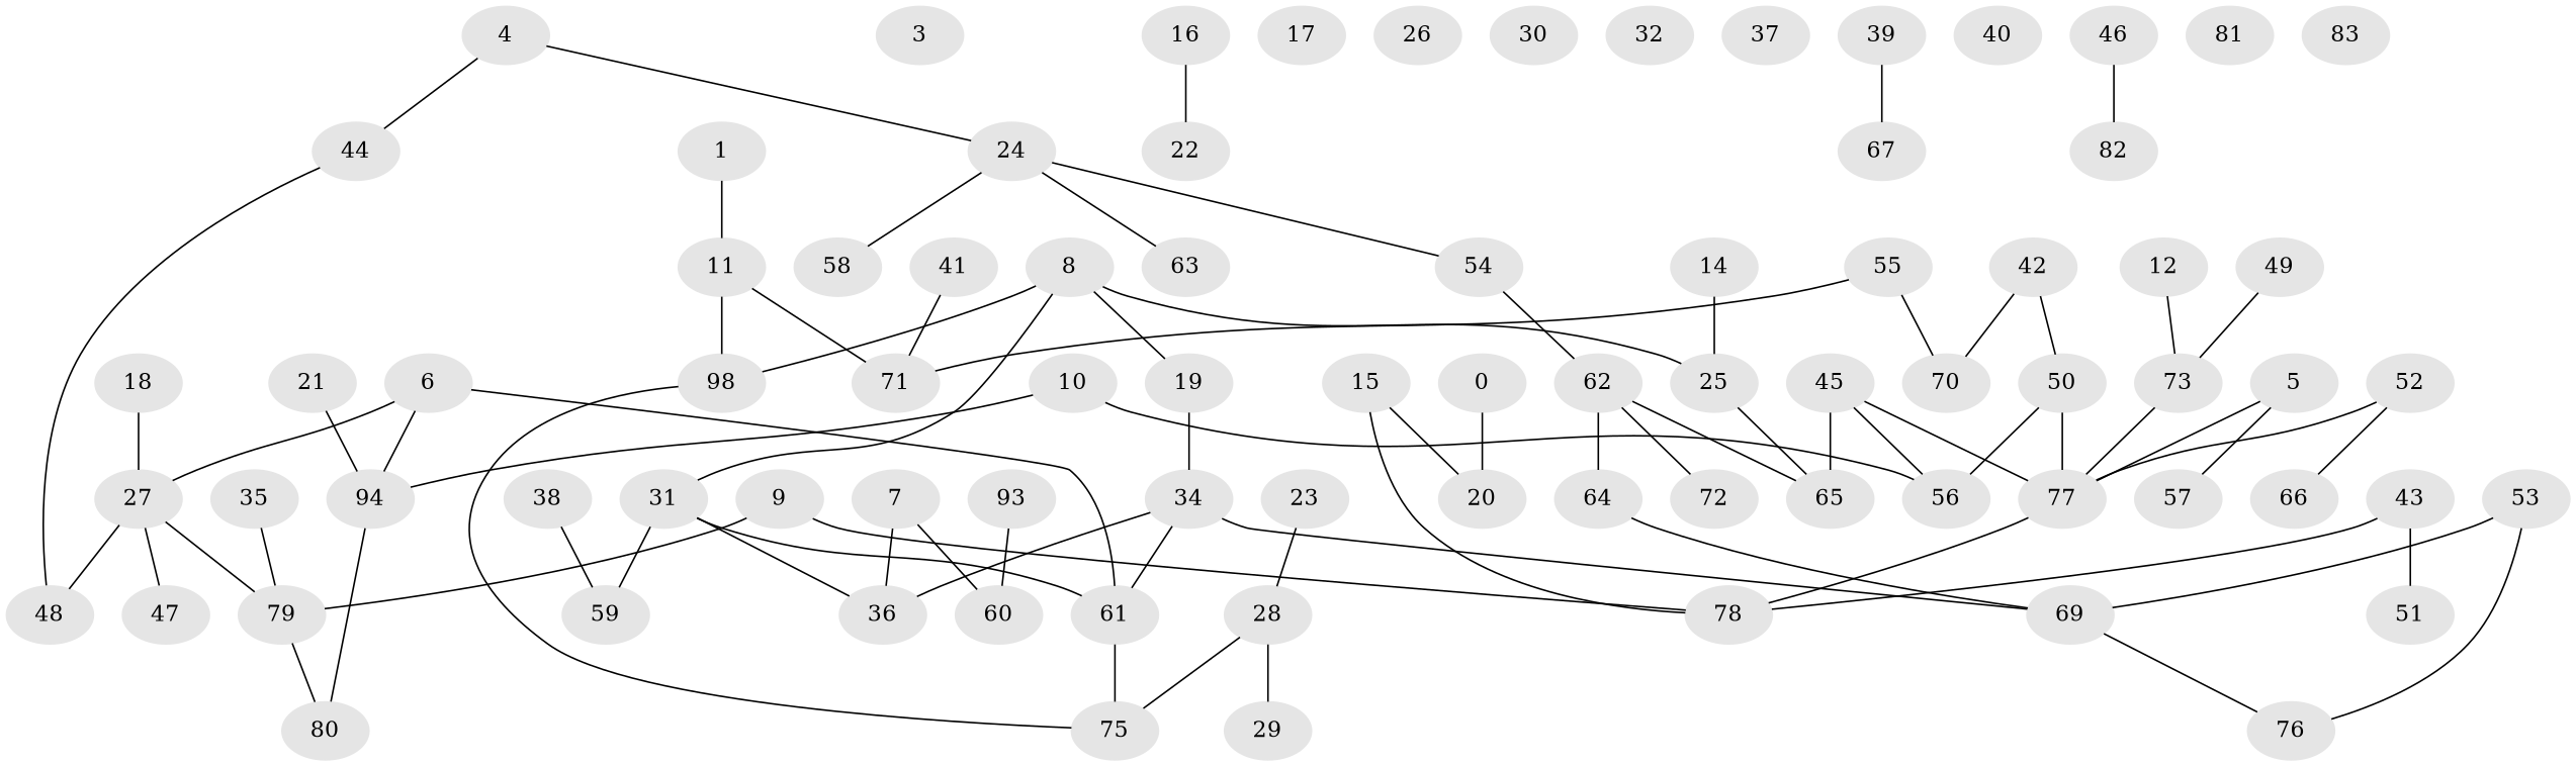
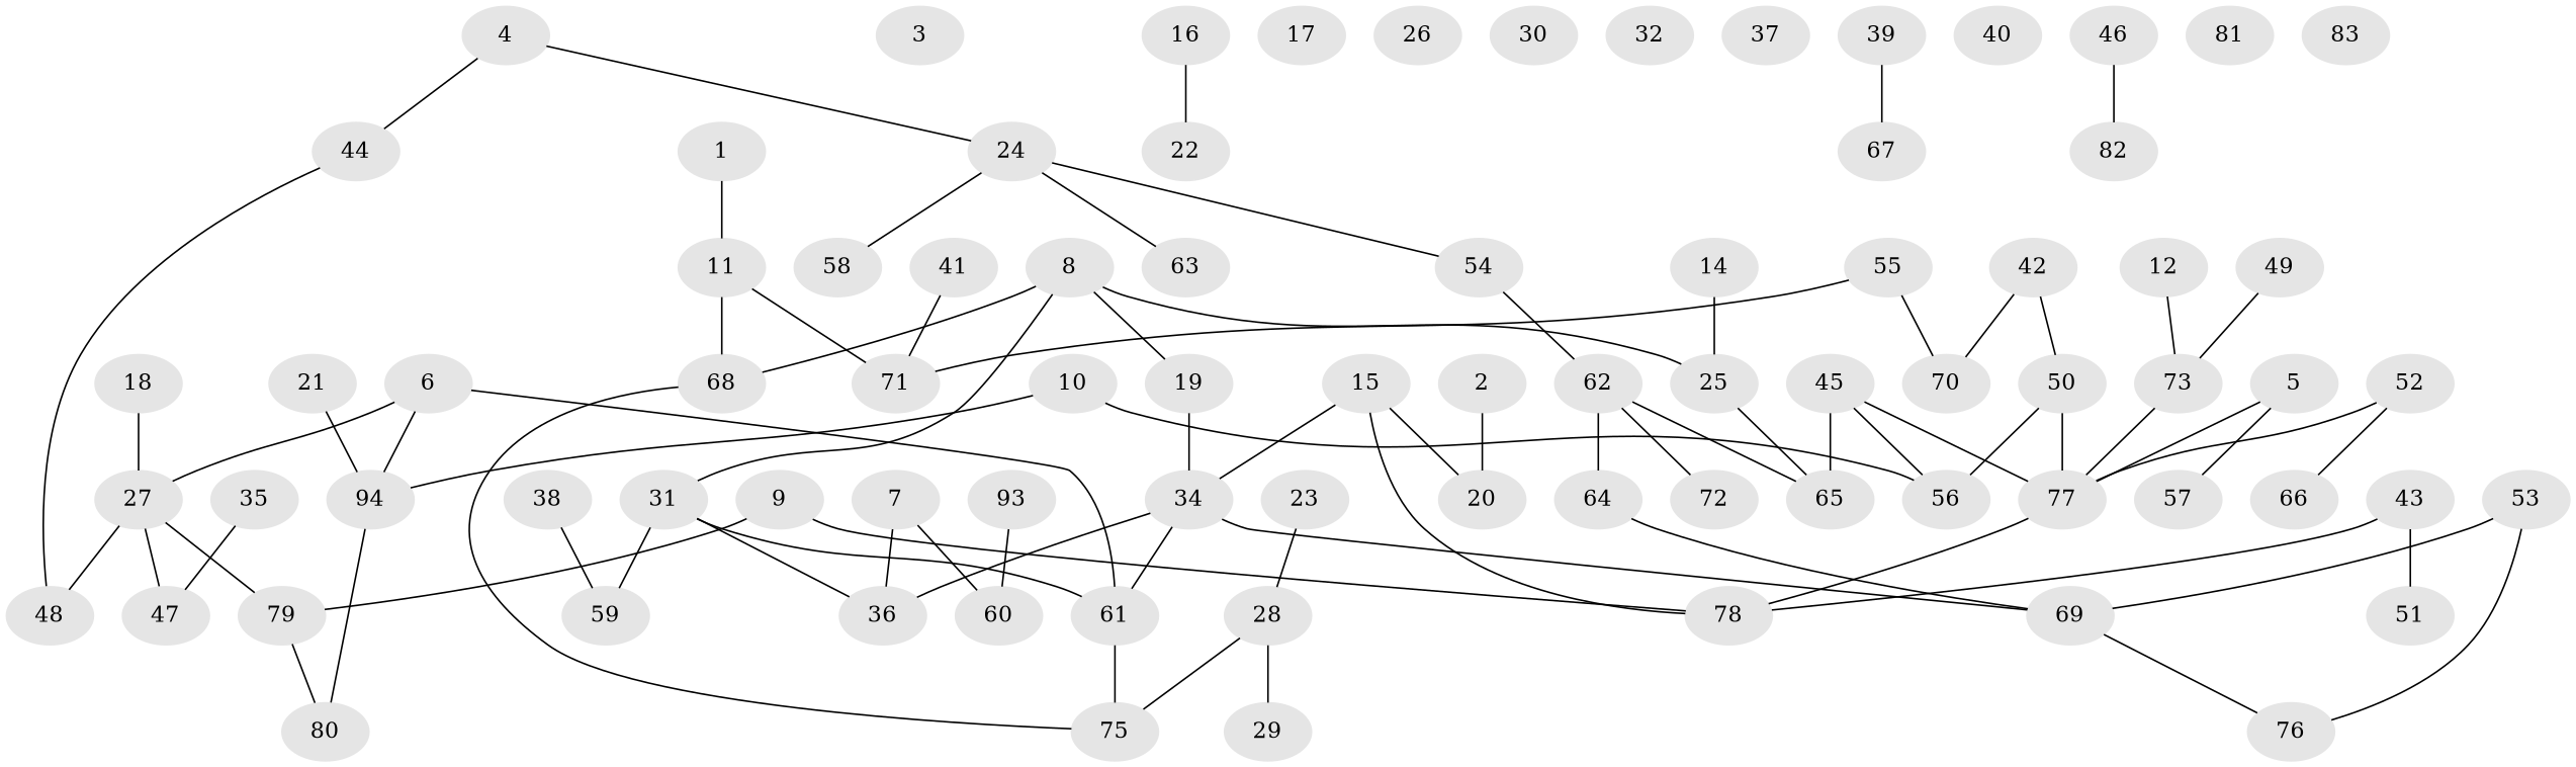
  graph {
    node [color=gray90 style=filled]
    1
    11
-   68 [label=98]
+   68
    71
-   2 [label=0]
+   2
    20
    3
    4
    24
    44
    58
    54
    63
    48
    5
    57
    77
    78
    6
    27
    61
    n22 [label=94]
    79
    47
    75
    80
    7
    36
    60
    8
    19
    25
    31
    34
    65
    59
    9
    10
    56
    12
    73
    14
    15
    69
    16
    22
    17
    18
    21
    23
    28
    29
    62
    26
    30
    32
    n57 [label=93]
    76
    35
    37
    38
    39
    67
    40
    41
    42
    70
    50
    43
    51
    45
    46
    82
    49
    52
    66
    53
    64
    72
    55
    81
    83
    1 -- 11
    11 -- 68
    11 -- 71
    68 -- 75
    2 -- 20
    4 -- 24
    4 -- 44
    24 -- 58
    24 -- 54
    24 -- 63
    44 -- 48
    54 -- 62
    5 -- 57
    5 -- 77
    77 -- 78
    6 -- 27
    6 -- 61
    6 -- n22
    27 -- 48
    27 -- 79
    27 -- 47
    61 -- 75
    n22 -- 80
    79 -- 80
    7 -- 36
    7 -- 60
    8 -- 68
    8 -- 19
    8 -- 25
    8 -- 31
    19 -- 34
    25 -- 65
    31 -- 61
    31 -- 36
    31 -- 59
    34 -- 61
    34 -- 36
    34 -- 69
    9 -- 78
    9 -- 79
    10 -- n22
    10 -- 56
    12 -- 73
    73 -- 77
    14 -- 25
    15 -- 20
    15 -- 78
+   15 -- 34
    69 -- 76
    16 -- 22
    18 -- 27
    21 -- n22
    23 -- 28
    28 -- 75
    28 -- 29
    62 -- 65
    62 -- 64
    62 -- 72
    n57 -- 60
-   35 -- 79
+   35 -- 47
    38 -- 59
    39 -- 67
    41 -- 71
    42 -- 70
    42 -- 50
    50 -- 77
    50 -- 56
    43 -- 78
    43 -- 51
    45 -- 77
    45 -- 65
    45 -- 56
    46 -- 82
    49 -- 73
    52 -- 77
    52 -- 66
    53 -- 69
    53 -- 76
    64 -- 69
    55 -- 71
    55 -- 70
  }
